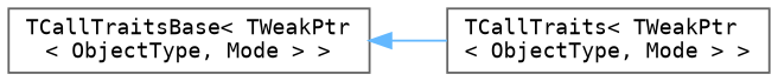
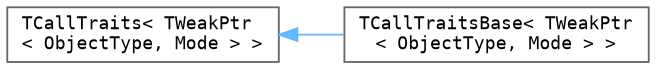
  digraph {
    rankdir=LR
    fontname="DejaVu Sans Mono"
    node [color=grey40 fillcolor=white fontname="DejaVu Sans Mono" fontsize=10 shape=box style=filled]
    n1 [height=0.2 label="TCallTraitsBase\< TWeakPtr\l\< ObjectType, Mode \> \>" width=0.4]
    n2 [height=0.2 label="TCallTraits\< TWeakPtr\l\< ObjectType, Mode \> \>" width=0.4]
-   n1 -> n2 [color=steelblue1 dir=back fontname="DejaVu Sans Mono" fontsize=10 labelfontname=Helvetica labelfontsize=10 style=solid]
+   n2 -> n1 [color=steelblue1 dir=back fontname="DejaVu Sans Mono" fontsize=10 labelfontname=Helvetica labelfontsize=10 style=solid]
  }
